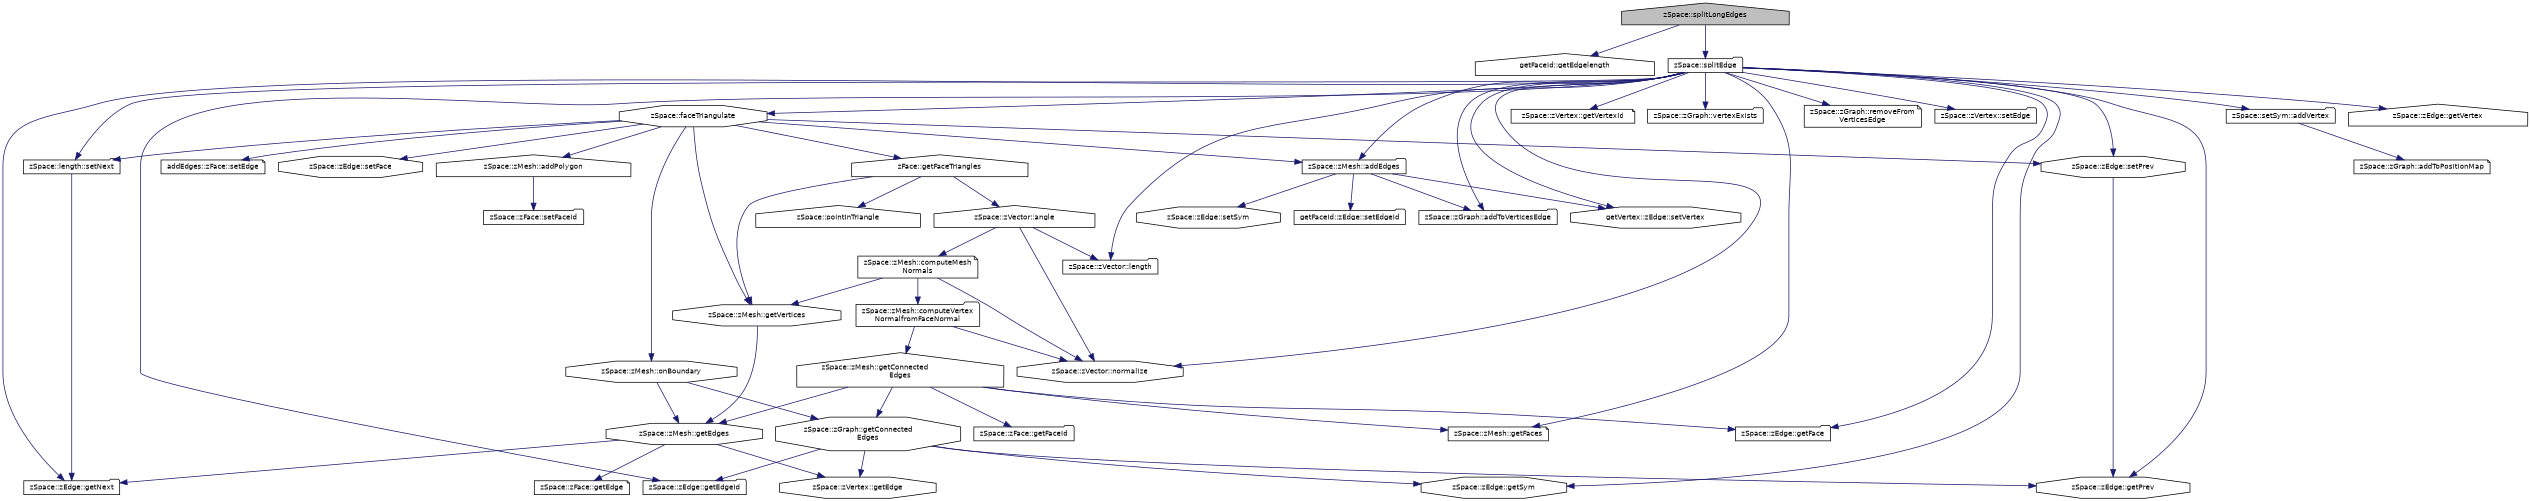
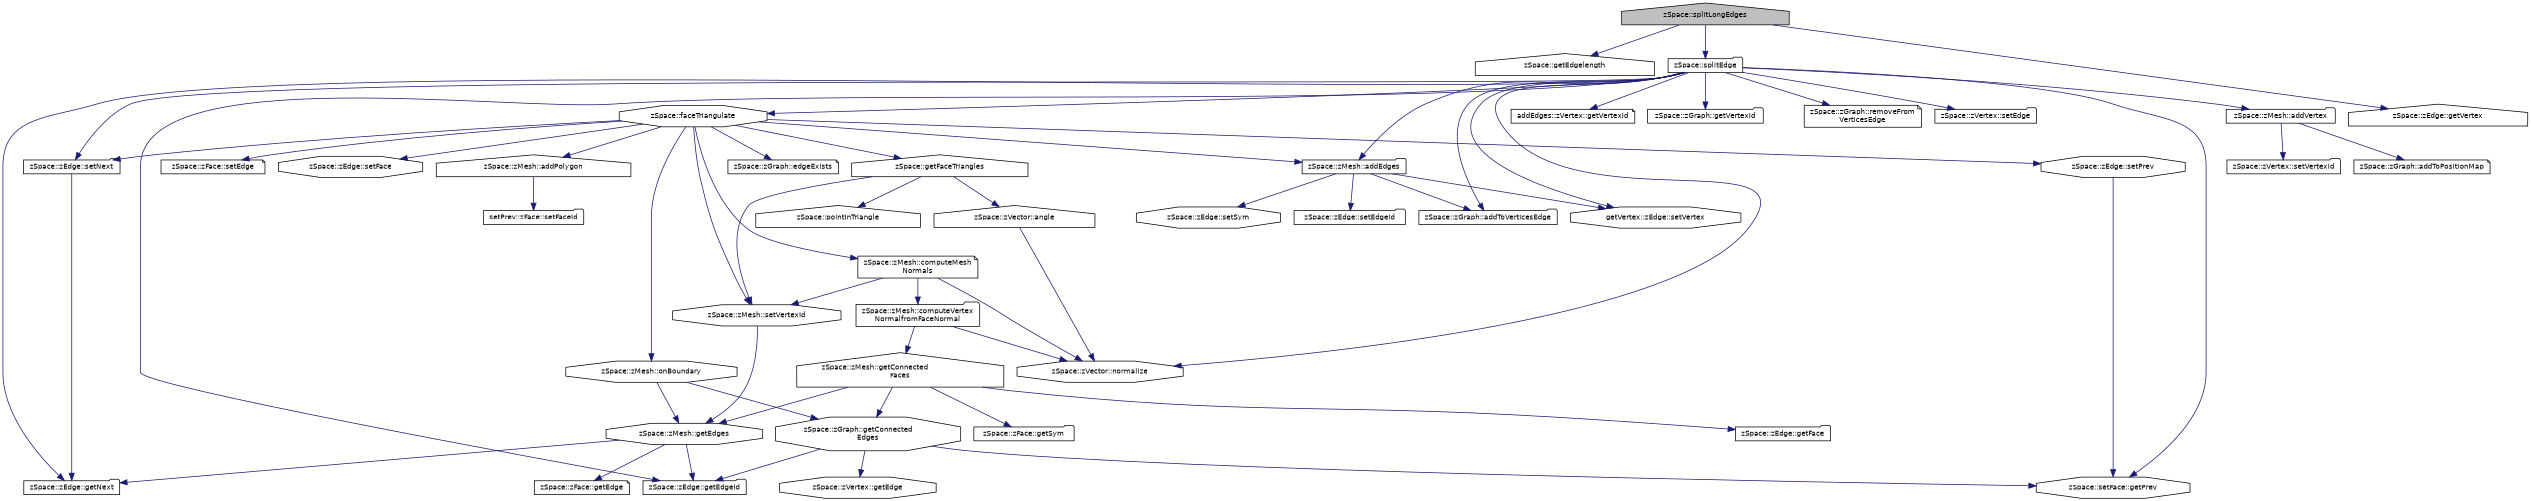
  digraph {
    rankdir=TB
    node [color=black fillcolor=white fontname=Helvetica fontsize=10 shape=folder style=filled]
    edge [color=midnightblue fontname=Helvetica fontsize=10 labelfontname=Helvetica labelfontsize=10 style=solid]
    n1 [fillcolor=grey75 fontcolor=black height=0.2 label="zSpace::splitLongEdges" shape=house width=0.4]
-   n2 [height=0.2 label="getFaceId::getEdgelength" shape=house width=0.4]
+   n2 [height=0.2 label="zSpace::getEdgelength" shape=house width=0.4]
    n3 [height=0.2 label="zSpace::splitEdge" width=0.4]
-   n4 [height=0.2 label="zSpace::zMesh::getFaces" shape=note width=0.4]
-   n5 [height=0.2 label="zSpace::zEdge::getSym" shape=octagon width=0.4]
    n6 [height=0.2 label="zSpace::zEdge::getNext" width=0.4]
-   n7 [height=0.2 label="zSpace::zEdge::getPrev" shape=octagon width=0.4]
+   n7 [height=0.2 label="zSpace::setFace::getPrev" shape=octagon width=0.4]
    n8 [height=0.2 label="zSpace::zEdge::getVertex" shape=house width=0.4]
-   n9 [height=0.2 label="zSpace::zVertex::getVertexId" shape=note width=0.4]
-   n10 [height=0.2 label="zSpace::zVector::length" width=0.4]
+   n9 [height=0.2 label="addEdges::zVertex::getVertexId" shape=note width=0.4]
    n11 [height=0.2 label="zSpace::zVector::normalize" shape=octagon width=0.4]
-   n12 [height=0.2 label="zSpace::zGraph::vertexExists" width=0.4]
-   n13 [height=0.2 label="zSpace::setSym::addVertex" width=0.4]
+   n12 [height=0.2 label="zSpace::zGraph::getVertexId" width=0.4]
+   n13 [height=0.2 label="zSpace::zMesh::addVertex" width=0.4]
    n14 [height=0.2 label="zSpace::zGraph::removeFrom\lVerticesEdge" shape=note width=0.4]
    n15 [height=0.2 label="zSpace::zMesh::addEdges" width=0.4]
    n16 [height=0.2 label="zSpace::zGraph::addToVerticesEdge" width=0.4]
    n17 [height=0.2 label="getVertex::zEdge::setVertex" shape=octagon width=0.4]
    n18 [height=0.2 label="zSpace::zVertex::setEdge" width=0.4]
-   n19 [height=0.2 label="zSpace::length::setNext" width=0.4]
+   n19 [height=0.2 label="zSpace::zEdge::setNext" width=0.4]
    n20 [height=0.2 label="zSpace::zEdge::setPrev" shape=octagon width=0.4]
    n21 [height=0.2 label="zSpace::zEdge::getFace" width=0.4]
    n22 [height=0.2 label="zSpace::zEdge::getEdgeId" width=0.4]
    n23 [height=0.2 label="zSpace::faceTriangulate" shape=octagon width=0.4]
    n24 [height=0.2 label="zSpace::zGraph::addToPositionMap" shape=note width=0.4]
-   n26 [height=0.2 label="getFaceId::zEdge::setEdgeId" width=0.4]
+   n25 [height=0.2 label="zSpace::zVertex::setVertexId" width=0.4]
+   n26 [height=0.2 label="zSpace::zEdge::setEdgeId" width=0.4]
    n27 [height=0.2 label="zSpace::zEdge::setSym" shape=octagon width=0.4]
    n28 [height=0.2 label="zSpace::zEdge::setFace" shape=octagon width=0.4]
    n29 [height=0.2 label="zSpace::zMesh::computeMesh\lNormals" shape=note width=0.4]
-   n30 [height=0.2 label="zSpace::zMesh::getVertices" shape=octagon width=0.4]
-   n31 [height=0.2 label="zFace::getFaceTriangles" shape=house width=0.4]
+   n30 [height=0.2 label="zSpace::zMesh::setVertexId" shape=octagon width=0.4]
+   n31 [height=0.2 label="zSpace::getFaceTriangles" shape=house width=0.4]
+   n32 [height=0.2 label="zSpace::zGraph::edgeExists" shape=note width=0.4]
    n33 [height=0.2 label="zSpace::zMesh::onBoundary" shape=octagon width=0.4]
    n34 [height=0.2 label="zSpace::zMesh::addPolygon" shape=house width=0.4]
-   n35 [height=0.2 label="addEdges::zFace::setEdge" shape=note width=0.4]
+   n35 [height=0.2 label="zSpace::zFace::setEdge" shape=note width=0.4]
    n36 [height=0.2 label="zSpace::zMesh::computeVertex\lNormalfromFaceNormal" width=0.4]
    n37 [height=0.2 label="zSpace::zMesh::getEdges" shape=octagon width=0.4]
    n38 [height=0.2 label="zSpace::zVector::angle" shape=house width=0.4]
    n39 [height=0.2 label="zSpace::pointInTriangle" shape=house width=0.4]
    n40 [height=0.2 label="zSpace::zGraph::getConnected\lEdges" shape=octagon width=0.4]
-   n41 [height=0.2 label="zSpace::zFace::setFaceId" width=0.4]
-   n42 [height=0.2 label="zSpace::zMesh::getConnected\lEdges" shape=house width=0.4]
+   n41 [height=0.2 label="setPrev::zFace::setFaceId" width=0.4]
+   n42 [height=0.2 label="zSpace::zMesh::getConnected\lFaces" shape=house width=0.4]
    n43 [height=0.2 label="zSpace::zFace::getEdge" shape=note width=0.4]
-   n44 [height=0.2 label="zSpace::zFace::getFaceId" width=0.4]
+   n44 [height=0.2 label="zSpace::zFace::getSym" width=0.4]
    n45 [height=0.2 label="zSpace::zVertex::getEdge" shape=octagon width=0.4]
    n1 -> n2
    n1 -> n3
-   n3 -> n4
-   n3 -> n5
    n3 -> n6
    n3 -> n7
-   n3 -> n8
+   n1 -> n8
    n3 -> n9
-   n3 -> n10
    n3 -> n11
    n3 -> n12
    n3 -> n13
    n3 -> n14
    n3 -> n15
    n3 -> n16
    n3 -> n17
    n3 -> n18
    n3 -> n19
-   n3 -> n20
-   n3 -> n21
    n3 -> n22
    n3 -> n23
    n13 -> n24
+   n13 -> n25
    n15 -> n16
    n15 -> n17
    n15 -> n26
    n15 -> n27
    n19 -> n6
    n20 -> n7
    n23 -> n15
    n23 -> n19
    n23 -> n20
    n23 -> n28
-   n38 -> n29
+   n23 -> n29
    n23 -> n30
    n23 -> n31
+   n23 -> n32
    n23 -> n33
    n23 -> n34
    n23 -> n35
    n29 -> n11
    n29 -> n30
    n29 -> n36
    n30 -> n37
    n31 -> n30
    n31 -> n38
    n31 -> n39
    n33 -> n37
    n33 -> n40
    n34 -> n41
    n36 -> n11
    n36 -> n42
    n37 -> n6
-   n37 -> n45
+   n37 -> n22
    n37 -> n43
-   n38 -> n10
    n38 -> n11
-   n40 -> n5
    n40 -> n7
    n40 -> n22
    n40 -> n45
-   n42 -> n4
    n42 -> n21
    n42 -> n37
    n42 -> n40
    n42 -> n44
  }
